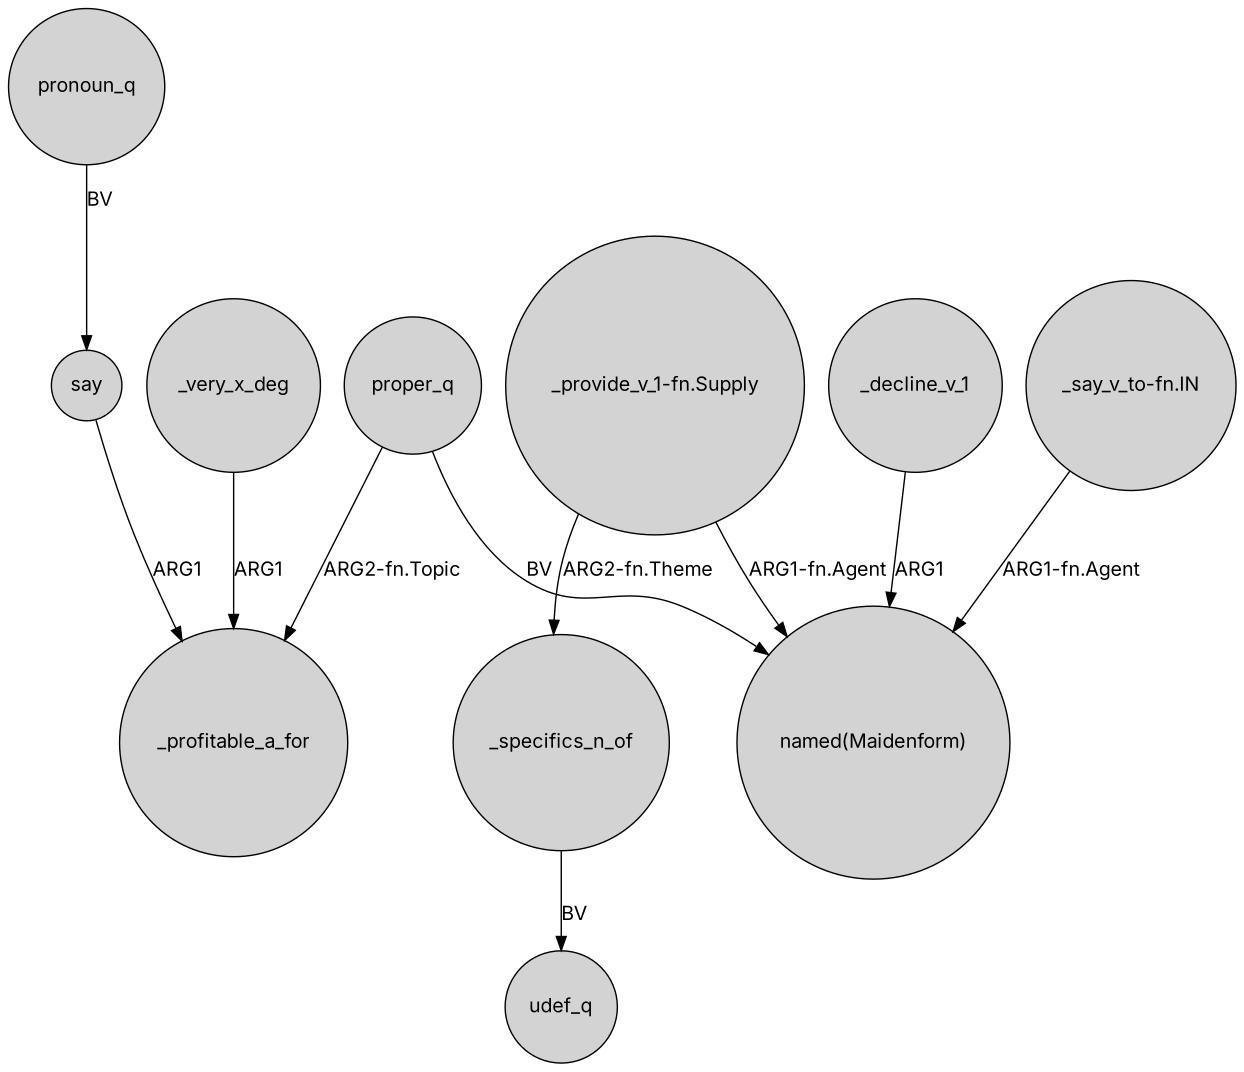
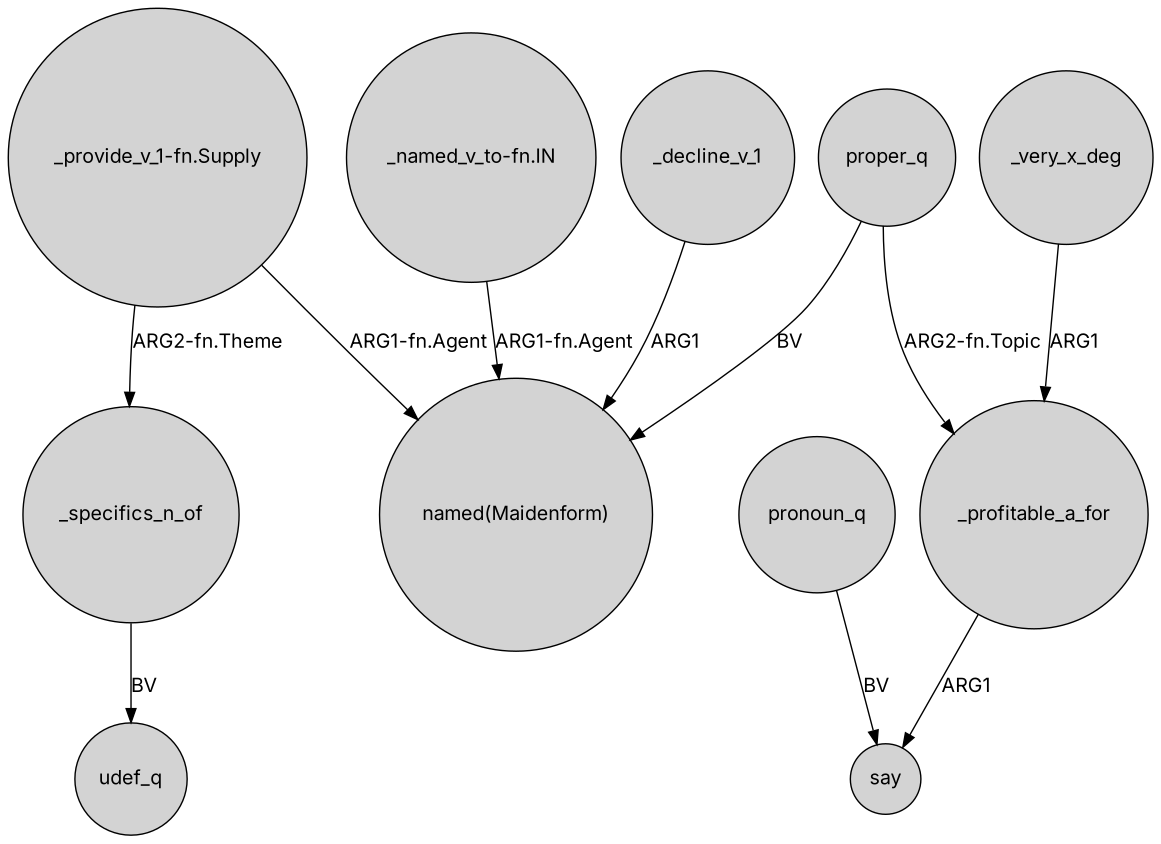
  digraph {
    fontname=Inter
    node [fontname=Inter shape=circle style=filled]
    edge [fontname=Inter]
    n1 [label=say]
    _profitable_a_for
    proper_q
    "named(Maidenform)"
    _very_x_deg
    _decline_v_1
    "_provide_v_1-fn.Supply"
    _specifics_n_of
-   "_say_v_to-fn.IN"
+   "_say_v_to-fn.IN" [label="_named_v_to-fn.IN"]
    udef_q
    pronoun_q
-   n1 -> _profitable_a_for [label=ARG1]
+   _profitable_a_for -> n1 [label=ARG1]
    proper_q -> _profitable_a_for [label="ARG2-fn.Topic"]
    proper_q -> "named(Maidenform)" [label=BV]
    _very_x_deg -> _profitable_a_for [label=ARG1]
    _decline_v_1 -> "named(Maidenform)" [label=ARG1]
    "_provide_v_1-fn.Supply" -> "named(Maidenform)" [label="ARG1-fn.Agent"]
    "_provide_v_1-fn.Supply" -> _specifics_n_of [label="ARG2-fn.Theme"]
    _specifics_n_of -> udef_q [label=BV]
    "_say_v_to-fn.IN" -> "named(Maidenform)" [label="ARG1-fn.Agent"]
    pronoun_q -> n1 [label=BV]
  }
